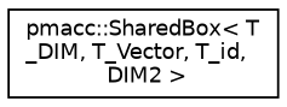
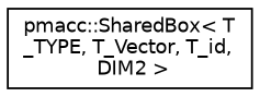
  digraph {
    rankdir=LR
-   n1 [color=black fillcolor=white fontname=Helvetica fontsize=10 height=0.2 label="pmacc::SharedBox\< T\l_DIM, T_Vector, T_id,\l DIM2 \>" shape=record style=filled width=0.4]
+   n1 [color=black fillcolor=white fontname=Helvetica fontsize=10 height=0.2 label="pmacc::SharedBox\< T\l_TYPE, T_Vector, T_id,\l DIM2 \>" shape=record style=filled width=0.4]
  }
